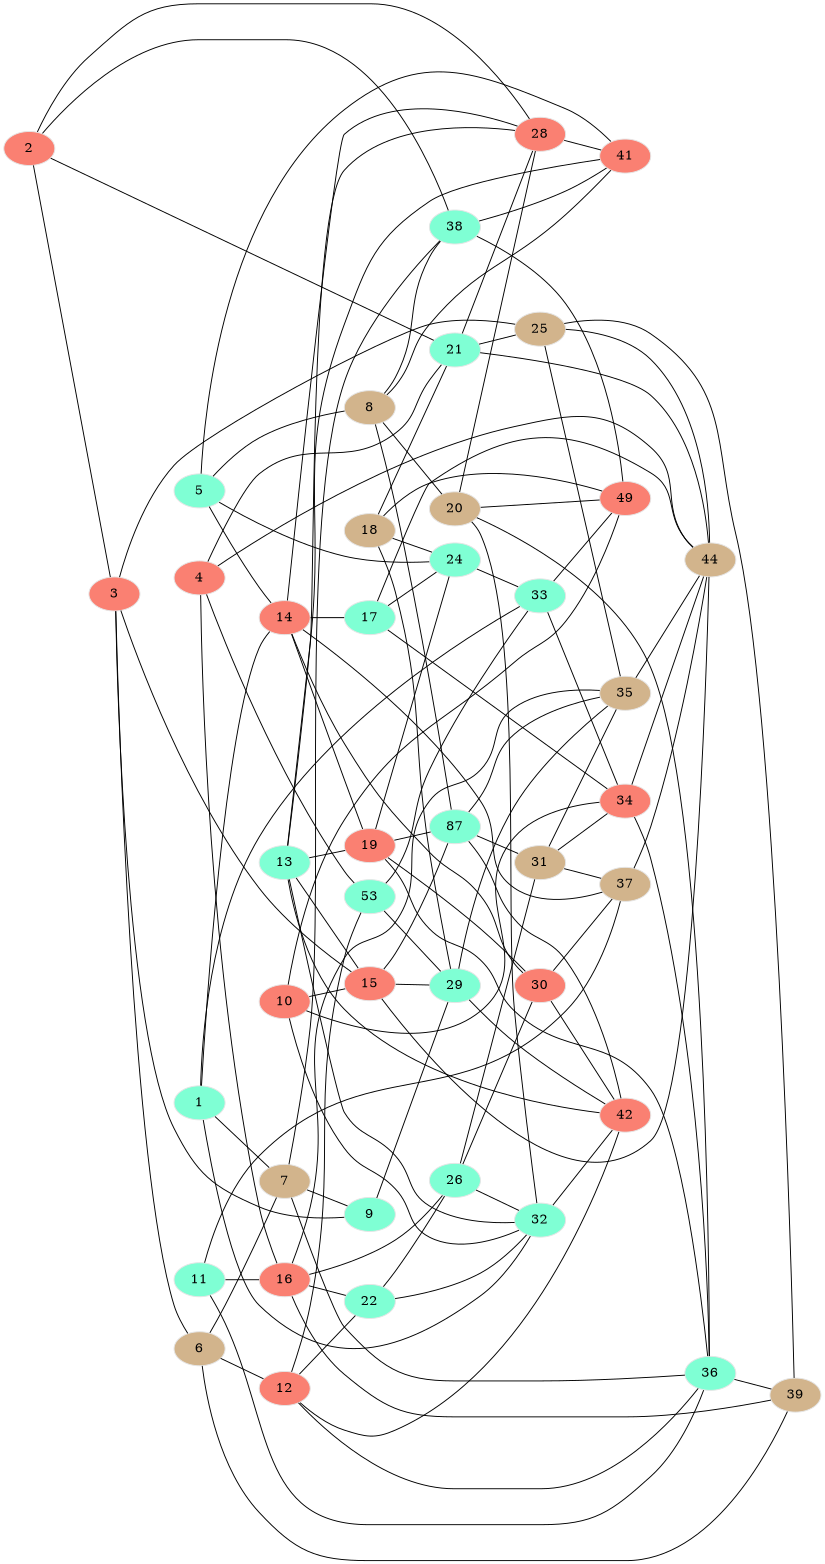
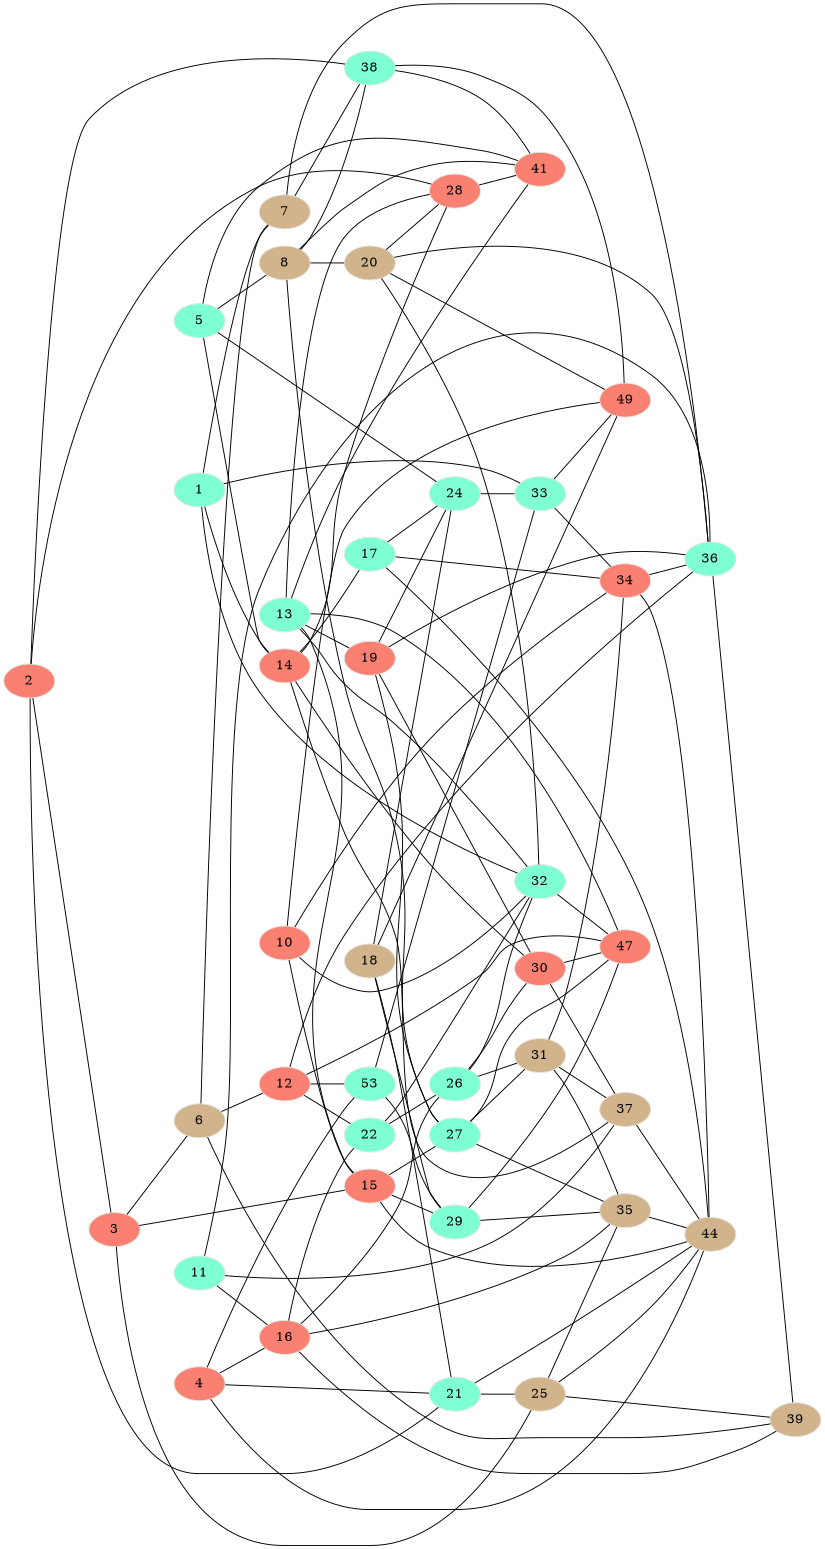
  graph {
    rankdir=LR
    node [color=gray90 fillcolor=aquamarine style=filled]
    edge [weight=1.0]
    7 [fillcolor=tan]
    1
    14 [fillcolor=salmon]
    32
    33
    38
-   9
    36
    28 [fillcolor=salmon]
    37 [fillcolor=tan]
    19 [fillcolor=salmon]
    17
    30 [fillcolor=salmon]
-   42 [fillcolor=salmon]
+   42 [fillcolor=salmon label=47]
    34 [fillcolor=salmon]
    n16 [fillcolor=salmon label=49]
    2 [fillcolor=salmon]
    3 [fillcolor=salmon]
    21
    6 [fillcolor=tan]
    15 [fillcolor=salmon]
    25 [fillcolor=tan]
    44 [fillcolor=tan]
    41 [fillcolor=salmon]
    12 [fillcolor=salmon]
    39 [fillcolor=tan]
    29
-   27 [label=87]
+   27
    35 [fillcolor=tan]
    4 [fillcolor=salmon]
    16 [fillcolor=salmon]
    n32 [label=53]
    26
    22
    5
    8 [fillcolor=tan]
    24
    20 [fillcolor=tan]
    31 [fillcolor=tan]
    10 [fillcolor=salmon]
    11
    13
    18 [fillcolor=tan]
    7 -- 38
-   7 -- 9 [weight=2.0]
    7 -- 36
    1 -- 7
    1 -- 14
    1 -- 32
    1 -- 33
    14 -- 28
    14 -- 37
-   14 -- 19
    14 -- 17
    14 -- 30 [weight=2.0]
    32 -- 42
    33 -- 34
    33 -- n16
    38 -- n16 [weight=2.0]
    38 -- 41
-   9 -- 29
    36 -- 39 [weight=2.0]
    28 -- 41 [weight=2.0]
    37 -- 44
    19 -- 36
    19 -- 30
    19 -- 27
    19 -- 24
    17 -- 34
    17 -- 44
    17 -- 24
    30 -- 37
    30 -- 42
    34 -- 36
    34 -- 44
    2 -- 38
    2 -- 28
    2 -- 3
    2 -- 21
-   3 -- 9
    3 -- 6
    3 -- 15
    3 -- 25 [weight=2.0]
-   21 -- 28
    21 -- 25
    21 -- 44
    6 -- 7
    6 -- 12
    6 -- 39
    15 -- 44
    15 -- 29
    15 -- 27
    25 -- 44
    25 -- 39
    25 -- 35
    12 -- 36
    12 -- 42
    12 -- n32 [weight=2.0]
    12 -- 22
    29 -- 42
    29 -- 35
    27 -- 42
    27 -- 35
    27 -- 31
    35 -- 44
    4 -- 21
    4 -- 44
    4 -- 16
    4 -- n32
    16 -- 39 [weight=2.0]
    16 -- 35
    16 -- 26
    16 -- 22
    n32 -- 33 [weight=2.0]
    n32 -- 29
    26 -- 32 [weight=2.0]
    26 -- 30
    26 -- 31
    22 -- 32
    22 -- 26
    5 -- 14
    5 -- 41
    5 -- 8
    5 -- 24
    8 -- 38
    8 -- 41
    8 -- 27
    8 -- 20
    24 -- 33
    20 -- 32
    20 -- 36
    20 -- 28
    20 -- n16
    31 -- 37 [weight=2.0]
    31 -- 34
    31 -- 35
    10 -- 32
    10 -- 34
    10 -- n16
    10 -- 15
    11 -- 36
    11 -- 37
    11 -- 16
    13 -- 32
    13 -- 28
    13 -- 19
    13 -- 42
    13 -- 15
    13 -- 41
    18 -- n16
    18 -- 21
    18 -- 29
    18 -- 24
  }
